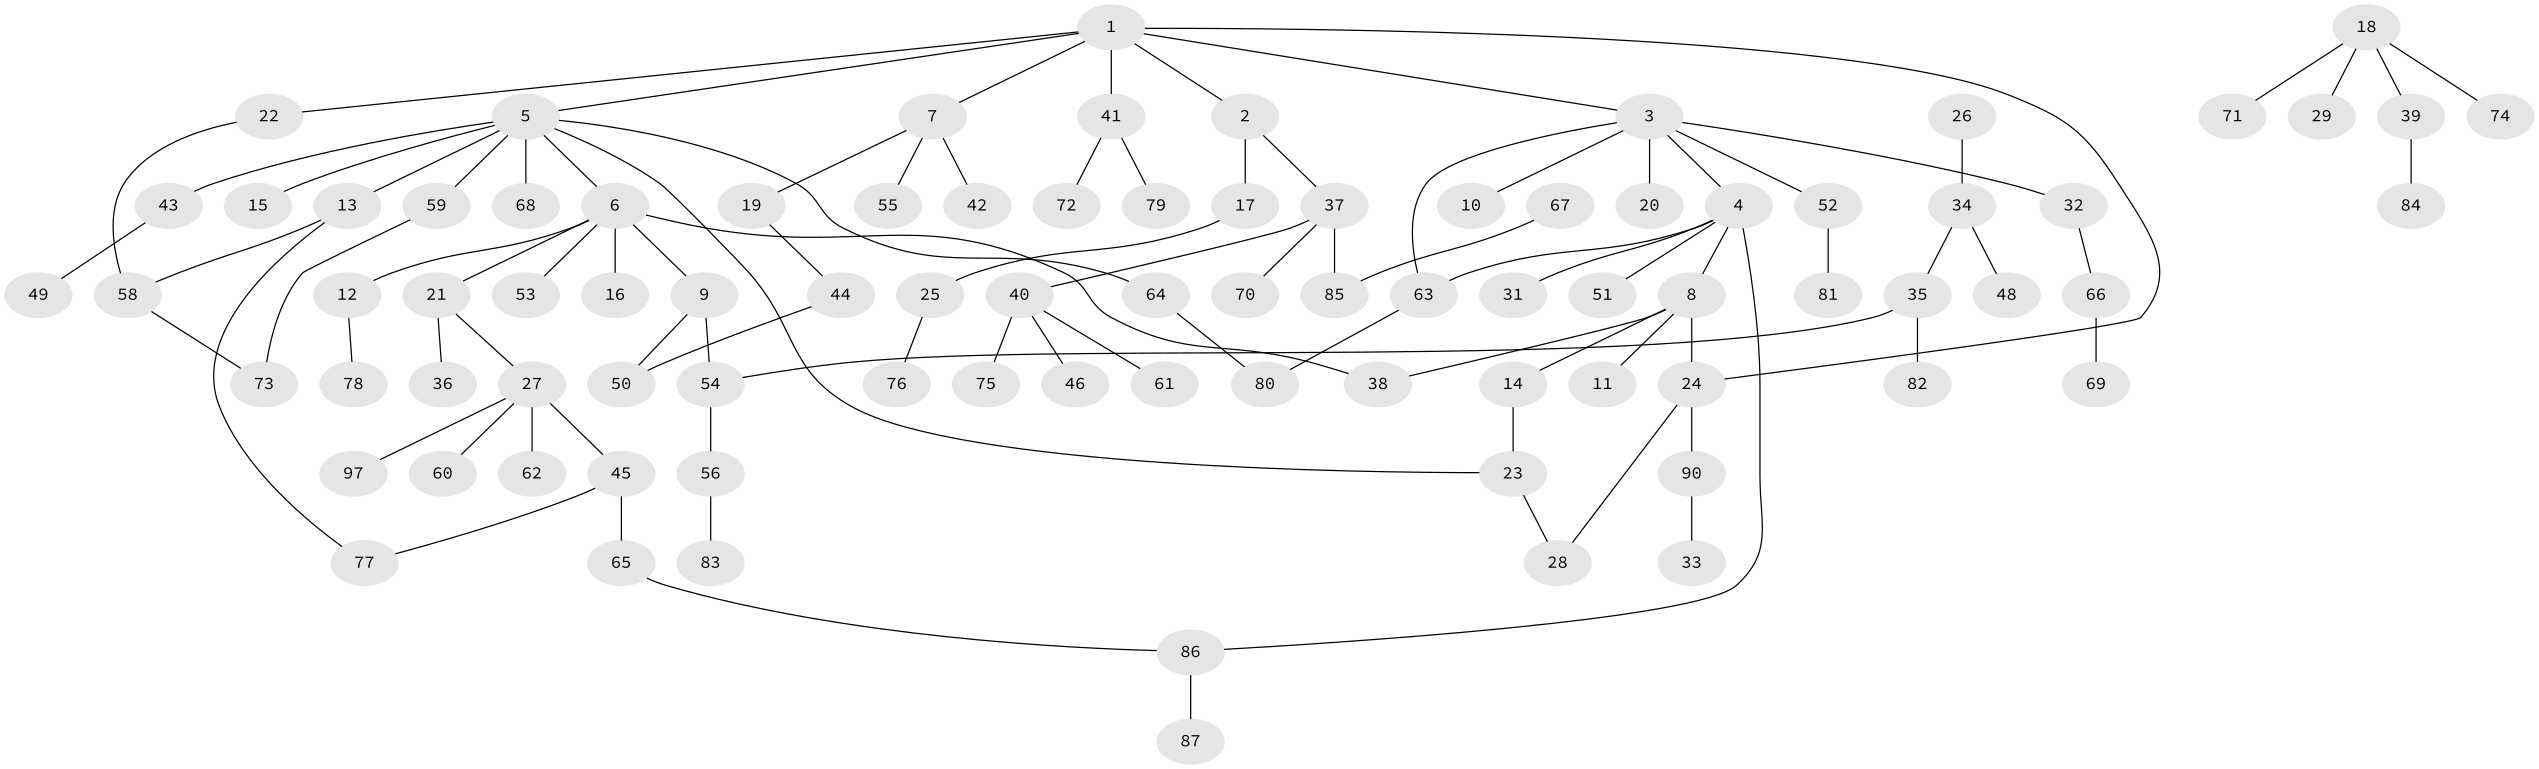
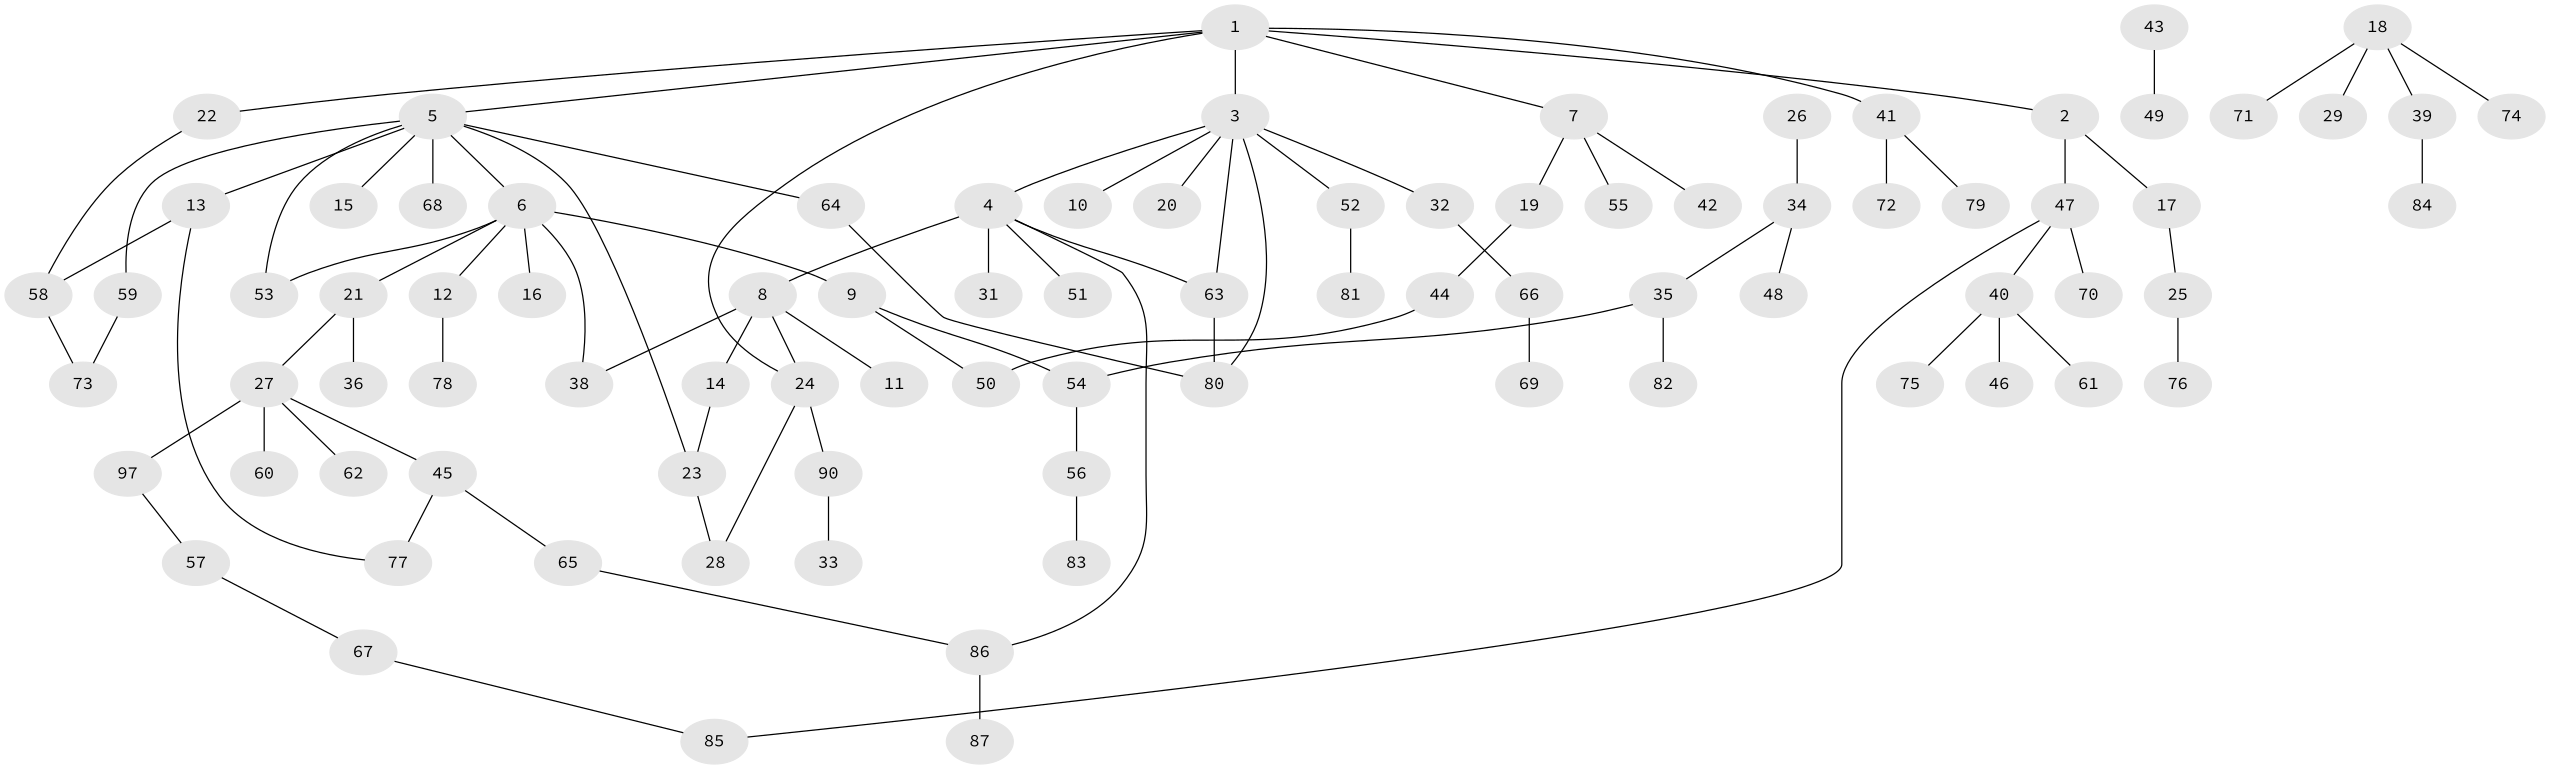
  graph {
    fontname="Source Code Pro"
    node [color=gray90 fontname="Source Code Pro" style=filled]
    edge [fontname="Source Code Pro"]
    1
    2
    3
    5
    7
    22
    24
    41
    17
-   37
+   37 [label=47]
    4
    10
    20
    32
    52
    63
    80
    6
    13
    15
    23
    43
    59
    64
    68
    19
    42
    55
    58
    28
    n31 [label=90]
    72
    79
    25
    40
    70
    85
    8
    31
    51
    86
    66
    81
    38
    11
    14
    87
    9
    12
    16
    21
    53
    77
    49
    73
    50
    54
    78
    18
    71
    29
    39
    74
    27
    36
    44
    56
    76
    84
    26
    34
    45
    n73 [label=97]
    60
    62
    33
    35
    48
    65
+   57
    69
    82
    46
    61
    75
    67
    83
    1 -- 2
    1 -- 3
    1 -- 5
    1 -- 7
    1 -- 22
    1 -- 24
    1 -- 41
    2 -- 17
    2 -- 37
    3 -- 4
    3 -- 10
    3 -- 20
    3 -- 32
    3 -- 52
    3 -- 63
+   3 -- 80
    5 -- 6
    5 -- 13
    5 -- 15
    5 -- 23
-   5 -- 43
+   5 -- 53
    5 -- 59
    5 -- 64
    5 -- 68
    7 -- 19
    7 -- 42
    7 -- 55
    22 -- 58
    24 -- 28
    24 -- n31
    41 -- 72
    41 -- 79
    17 -- 25
    37 -- 40
    37 -- 70
    37 -- 85
    4 -- 63
    4 -- 8
    4 -- 31
    4 -- 51
    4 -- 86
    32 -- 66
    52 -- 81
    63 -- 80
    6 -- 38
    6 -- 9
    6 -- 12
    6 -- 16
    6 -- 21
    6 -- 53
    13 -- 58
    13 -- 77
    23 -- 28
    43 -- 49
    59 -- 73
    64 -- 80
    19 -- 44
    58 -- 73
    n31 -- 33
    25 -- 76
    40 -- 46
    40 -- 61
    40 -- 75
    8 -- 24
    8 -- 38
    8 -- 11
    8 -- 14
    86 -- 87
    66 -- 69
    14 -- 23
    9 -- 50
    9 -- 54
    12 -- 78
    21 -- 27
    21 -- 36
    54 -- 56
    18 -- 71
    18 -- 29
    18 -- 39
    18 -- 74
    39 -- 84
    27 -- 45
    27 -- n73
    27 -- 60
    27 -- 62
    44 -- 50
    56 -- 83
    26 -- 34
    34 -- 35
    34 -- 48
    45 -- 77
    45 -- 65
+   n73 -- 57
    35 -- 54
    35 -- 82
    65 -- 86
+   57 -- 67
    67 -- 85
  }
